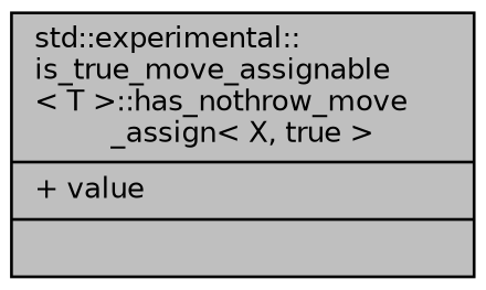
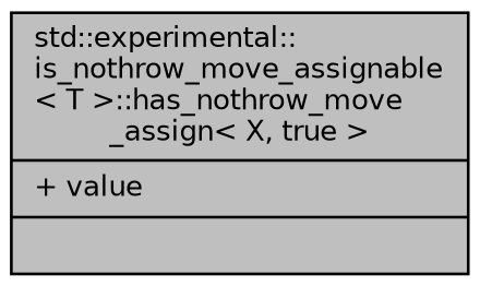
  digraph {
-   n1 [color=black fillcolor=grey75 fontcolor=black fontname=Helvetica fontsize=10 height=0.2 label="{std::experimental::\lis_true_move_assignable\l\< T \>::has_nothrow_move\l_assign\< X, true \>\n|+ value\l|}" shape=record style=filled width=0.4]
+   n1 [color=black fillcolor=grey75 fontcolor=black fontname=Helvetica fontsize=10 height=0.2 label="{std::experimental::\lis_nothrow_move_assignable\l\< T \>::has_nothrow_move\l_assign\< X, true \>\n|+ value\l|}" shape=record style=filled width=0.4]
  }
